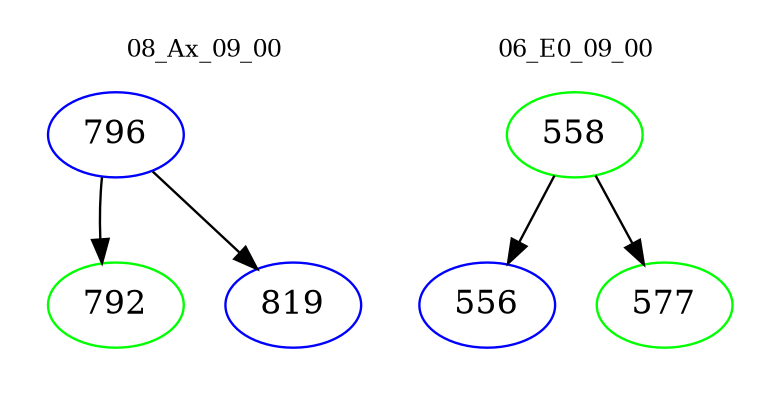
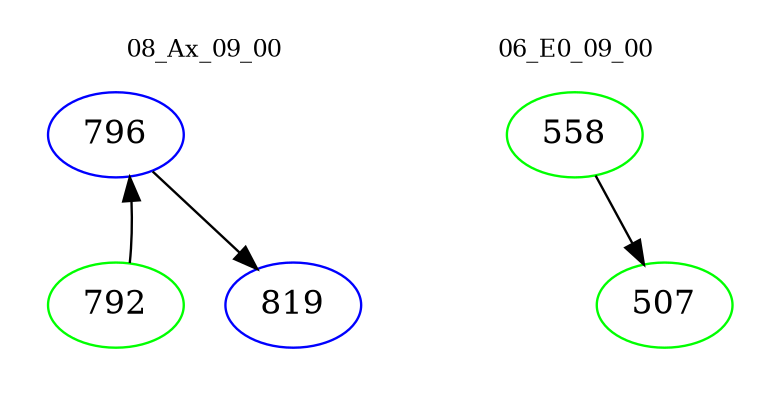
  digraph {
    node [color=blue]
    edge [color=black]
    n1 [label=796]
    n2 [color=green label=792]
    n3 [label=819]
    n4 [color=green label=558]
-   n5 [label=556]
-   n6 [color=green label=577]
+   n6 [color=green label=507]
    subgraph cluster_1 {
      color=white
      fontsize=10
      label="08_Ax_09_00"
      n1
      n2
      n3
    }
    subgraph cluster_2 {
      color=white
      fontsize=10
      label="06_E0_09_00"
      n4
-     n5
      n6
    }
-   n1 -> n2
+   n2 -> n1
    n1 -> n3
-   n4 -> n5
    n4 -> n6
  }
